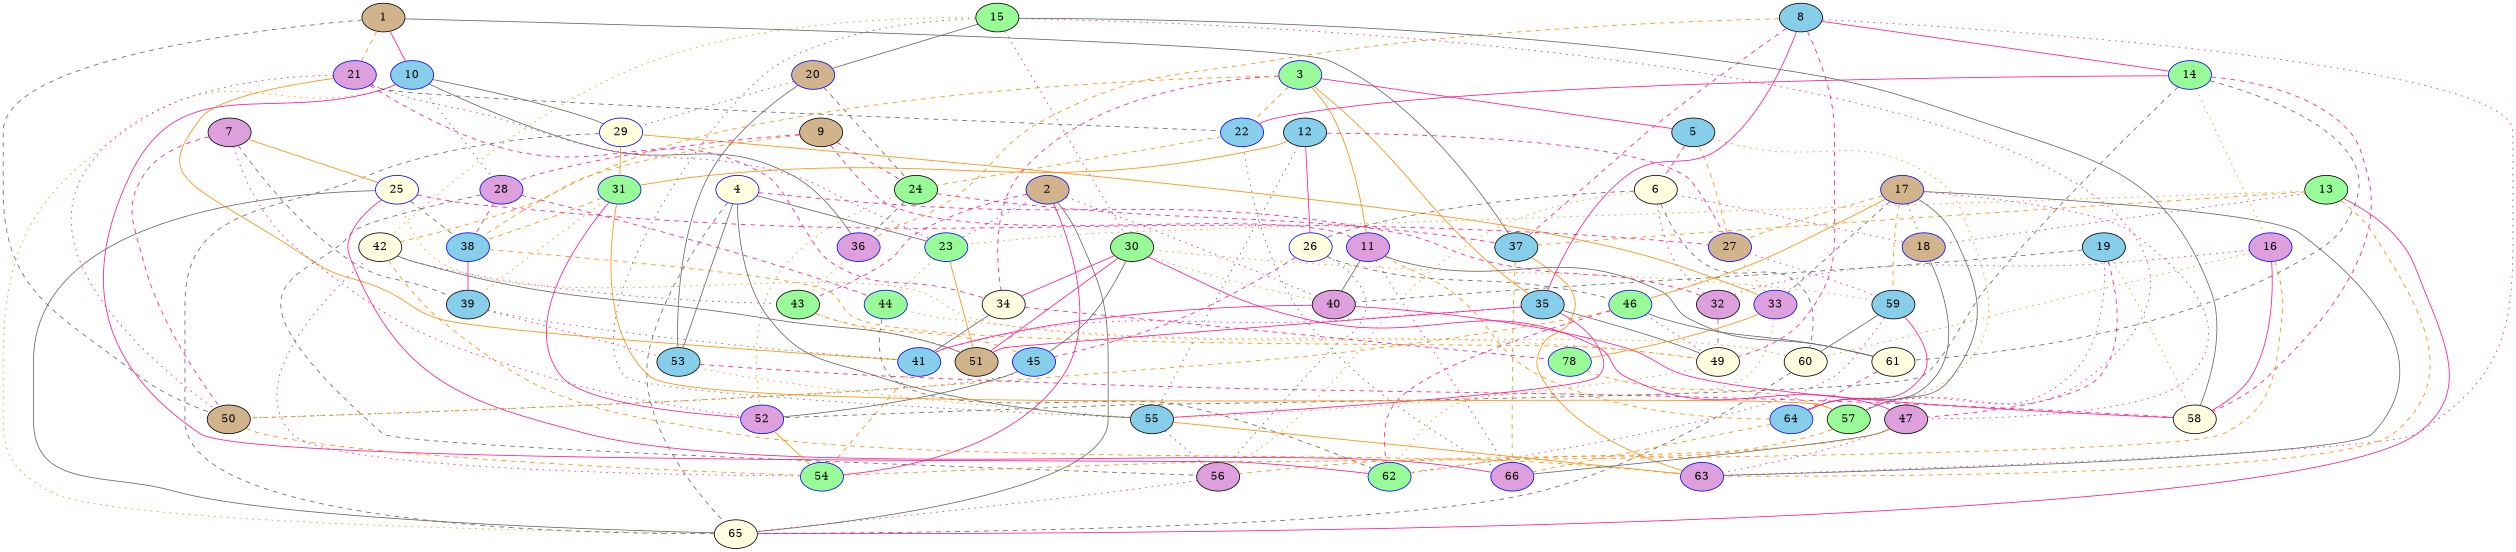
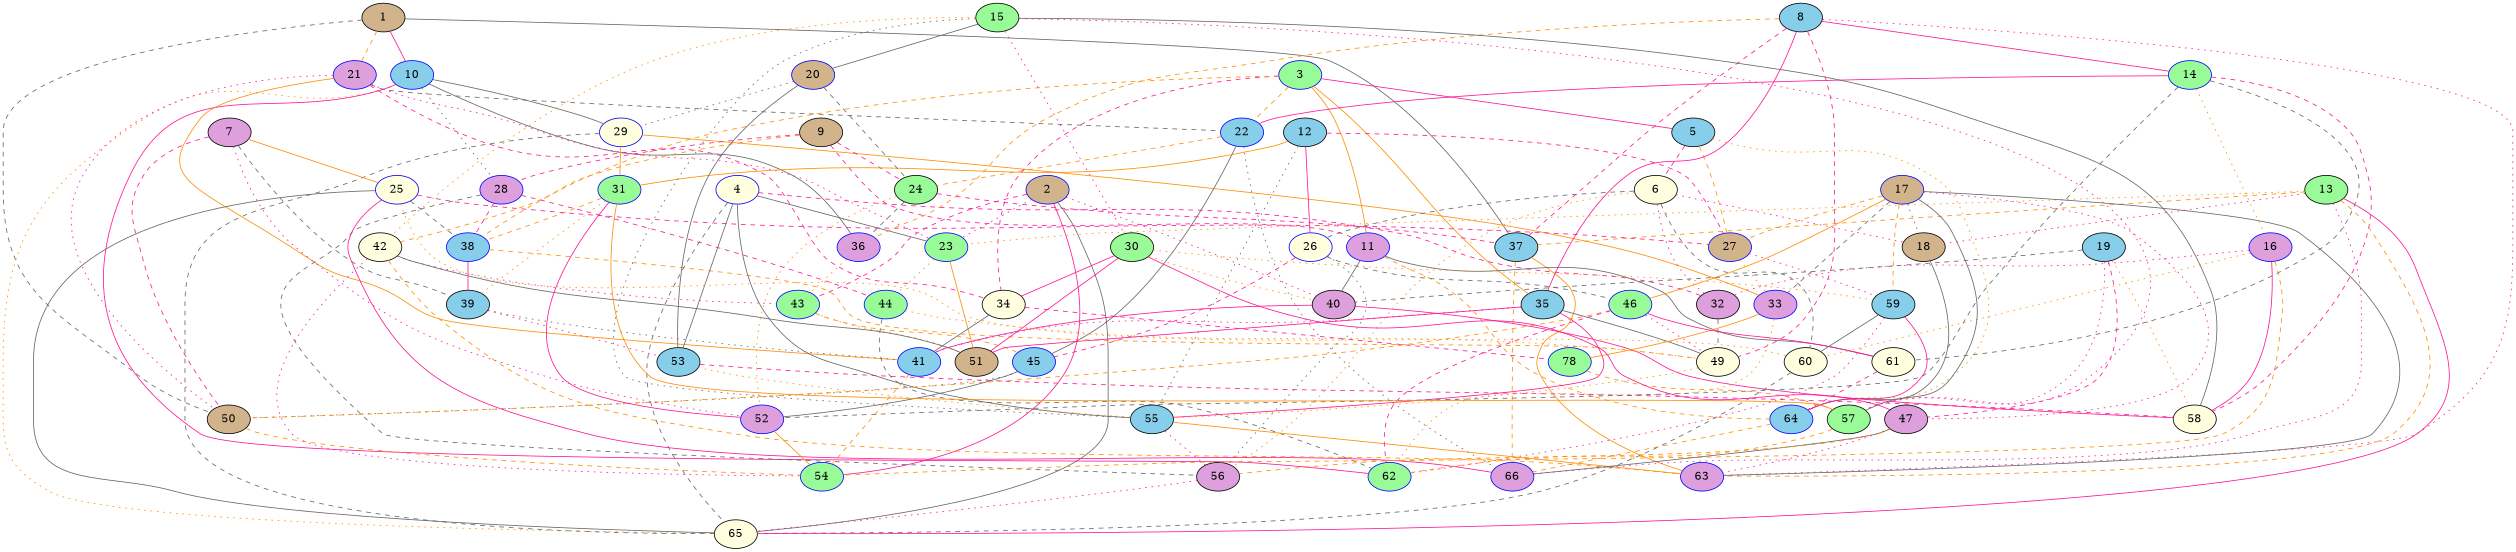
  graph {
    node [color=black fillcolor=skyblue style=filled]
    edge [color=deeppink style=dashed weight=1.0]
    1 [fillcolor=tan]
    10 [color=blue]
    21 [color=blue fillcolor=plum]
    37
    50 [fillcolor=tan]
    65 [fillcolor=lightyellow]
    36 [color=blue fillcolor=plum]
    28 [color=blue fillcolor=plum]
    29 [color=blue fillcolor=lightyellow]
    62 [color=blue fillcolor=palegreen]
    23 [color=blue fillcolor=palegreen]
    22 [color=blue]
    34 [fillcolor=lightyellow]
    41 [color=blue]
    63 [color=blue fillcolor=plum]
    66 [color=blue fillcolor=plum]
    54 [color=blue fillcolor=palegreen]
    2 [color=blue fillcolor=tan]
    40 [fillcolor=plum]
-   43 [fillcolor=palegreen]
+   43 [color=blue fillcolor=palegreen]
    44 [color=blue fillcolor=palegreen]
    51 [fillcolor=tan]
    58 [fillcolor=lightyellow]
    45 [color=blue]
    3 [color=blue fillcolor=palegreen]
    5
    11 [color=blue fillcolor=plum]
    35
    38 [color=blue]
    6 [fillcolor=lightyellow]
    27 [color=blue fillcolor=tan]
    64 [color=blue]
    61 [fillcolor=lightyellow]
    24 [fillcolor=palegreen]
    n35 [color=blue fillcolor=palegreen label=78]
    55
    49 [fillcolor=lightyellow]
    39
    4 [color=blue fillcolor=lightyellow]
    32 [fillcolor=plum]
    53
    56 [fillcolor=plum]
-   18 [color=blue fillcolor=tan]
+   18 [fillcolor=tan]
    26 [color=blue fillcolor=lightyellow]
    60 [fillcolor=lightyellow]
    33 [color=blue fillcolor=plum]
    59
    46 [color=blue fillcolor=palegreen]
    7 [fillcolor=plum]
    25 [color=blue fillcolor=lightyellow]
    52 [color=blue fillcolor=plum]
    8
    14 [color=blue fillcolor=palegreen]
    16 [color=blue fillcolor=plum]
    9 [fillcolor=tan]
    42 [fillcolor=lightyellow]
    31 [color=blue fillcolor=palegreen]
    12
    57 [fillcolor=palegreen]
    13 [fillcolor=palegreen]
    15 [fillcolor=palegreen]
    20 [color=blue fillcolor=tan]
    30 [fillcolor=palegreen]
    47 [fillcolor=plum]
    17 [color=blue fillcolor=tan]
    19
    1 -- 10 [style=solid]
    1 -- 21 [color=darkorange]
    1 -- 37 [color=gray40 style=solid]
    1 -- 50 [color=gray40]
    10 -- 65 [color=darkorange style=dotted]
    10 -- 36 [color=gray40 style=solid]
    10 -- 28 [color=gray40 style=dotted]
    10 -- 29 [color=gray40 style=solid]
    10 -- 62 [style=solid]
    21 -- 50 [style=dotted]
    21 -- 23 [style=dotted]
    21 -- 22 [color=gray40]
    21 -- 34
    21 -- 41 [color=darkorange style=solid]
    37 -- 63 [color=darkorange style=solid]
    37 -- 66 [color=darkorange]
    50 -- 54 [color=darkorange]
    36 -- 43 [color=darkorange style=dotted]
    28 -- 44
    28 -- 38
    28 -- 56 [color=gray40]
    29 -- 65 [color=gray40]
    29 -- 33 [color=darkorange style=solid weight=2.0]
    29 -- 31 [color=darkorange style=solid]
    23 -- 44 [color=darkorange style=dotted]
    23 -- 51 [color=darkorange style=solid]
    22 -- 66 [color=gray40 style=dotted]
-   30 -- 45 [color=gray40 style=solid]
+   22 -- 45 [color=gray40 style=solid]
    22 -- 24 [color=darkorange]
    34 -- 41 [color=gray40 style=solid]
    34 -- n35 [weight=2.0]
    41 -- 54 [color=darkorange]
    2 -- 65 [color=gray40 style=solid]
    2 -- 23 [style=dotted]
    2 -- 54 [style=solid]
    2 -- 40 [style=dotted]
    2 -- 43 [weight=2.0]
    40 -- 41 [style=solid]
    40 -- 58 [style=solid]
    43 -- 51 [color=darkorange style=dotted]
    43 -- 45 [color=darkorange]
    44 -- 62 [color=gray40]
    44 -- 49 [color=darkorange style=dotted]
    45 -- 50 [color=gray40 style=dotted]
    45 -- 52 [color=gray40 style=solid]
    3 -- 22 [color=darkorange]
    3 -- 34
    3 -- 5 [style=solid]
    3 -- 11 [color=darkorange style=solid]
    3 -- 35 [color=darkorange style=solid]
    3 -- 38 [color=darkorange]
    5 -- 6
    5 -- 27 [color=darkorange]
    5 -- 64 [color=darkorange style=dotted]
    11 -- 40 [color=gray40 style=solid]
    11 -- 64 [color=darkorange]
    11 -- 61 [color=gray40 style=solid]
    35 -- 41 [style=dotted]
    35 -- 51 [style=solid weight=2.0]
    35 -- 55 [style=solid]
    35 -- 49 [color=gray40 style=solid weight=2.0]
    38 -- 49 [color=darkorange]
    38 -- 39 [style=solid]
    6 -- 32 [style=dotted]
    6 -- 56 [color=darkorange style=dotted]
    6 -- 18 [style=dotted]
    6 -- 26 [color=gray40]
    6 -- 60 [color=gray40]
    27 -- 33 [color=darkorange style=dotted]
    27 -- 59 [style=dotted]
    64 -- 66 [color=darkorange]
    61 -- 64
    24 -- 37
    24 -- 36 [color=gray40]
    24 -- 52 [color=darkorange style=dotted]
    n35 -- 57 [color=darkorange]
    55 -- 63 [color=darkorange style=solid weight=2.0]
    55 -- 56 [style=dotted]
    49 -- 55 [color=darkorange style=dotted]
    39 -- 41 [color=gray40 style=dotted]
    39 -- 53 [style=dotted weight=2.0]
    4 -- 65 [color=gray40]
    4 -- 23 [color=gray40 style=solid]
    4 -- 55 [color=gray40 style=solid weight=2.0]
    4 -- 32
    4 -- 53 [color=gray40 style=solid]
    32 -- 49 [color=gray40]
    53 -- 58
    53 -- 55 [color=darkorange style=dotted]
    56 -- 65 [style=dotted]
    18 -- 64 [color=gray40 style=solid]
    26 -- 45 [weight=2.0]
    26 -- 56 [color=gray40 style=dotted]
    26 -- 46 [color=gray40]
    60 -- 65 [color=gray40]
    33 -- 62 [color=darkorange style=dotted]
    33 -- n35 [color=darkorange style=solid]
    59 -- 62 [style=dotted]
    59 -- 64 [style=solid]
    59 -- 60 [color=gray40 style=solid]
    46 -- 50 [color=darkorange]
    46 -- 62
-   46 -- 61 [color=gray40 style=solid]
+   46 -- 61 [style=solid]
    46 -- 49 [style=dotted]
    7 -- 50
    7 -- 39 [color=gray40]
    7 -- 25 [color=darkorange style=solid]
    7 -- 52 [style=dotted]
    25 -- 65 [color=gray40 style=solid]
    25 -- 66 [style=solid]
    25 -- 38 [color=gray40]
    25 -- 27
    25 -- 60 [color=darkorange style=dotted]
    52 -- 54 [color=darkorange style=solid]
    8 -- 37
    8 -- 36 [color=darkorange]
    8 -- 63 [style=dotted]
    8 -- 35 [style=solid]
    8 -- 49
    8 -- 14 [style=solid]
    14 -- 22 [style=solid]
    14 -- 58
    14 -- 61 [color=gray40]
    14 -- 52 [color=gray40]
    14 -- 16 [color=darkorange style=dotted]
    16 -- 54 [color=darkorange]
    16 -- 58 [style=solid]
    16 -- 32 [style=dotted]
    16 -- 60 [color=darkorange style=dotted weight=2.0]
    9 -- 28 [weight=2.0]
    9 -- 11 [weight=2.0]
    9 -- 24
    9 -- 42 [color=darkorange]
    42 -- 63 [color=darkorange]
    42 -- 54 [style=dotted]
    42 -- 43 [style=dotted]
    42 -- 51 [color=gray40 style=solid]
    31 -- 38 [color=darkorange]
    31 -- 39 [color=darkorange style=dotted]
    31 -- 52 [style=solid]
    31 -- 57 [color=darkorange style=solid]
    12 -- 27
    12 -- 55 [color=gray40 style=dotted]
    12 -- 26 [style=solid]
    12 -- 31 [color=darkorange style=solid]
    57 -- 62 [color=darkorange]
    13 -- 37 [color=darkorange]
    13 -- 65 [style=solid]
    13 -- 23 [color=darkorange style=dotted]
    13 -- 63 [color=darkorange]
-   11 -- 66 [style=dotted]
+   13 -- 66 [style=dotted]
    13 -- 18 [style=dotted]
    15 -- 58 [color=gray40 style=solid]
    15 -- 55 [color=gray40 style=dotted]
    15 -- 42 [color=darkorange style=dotted]
    15 -- 57 [style=dotted]
    15 -- 20 [color=gray40 style=solid]
    15 -- 30 [style=dotted]
    20 -- 29 [color=gray40 style=dotted]
    20 -- 24 [color=gray40]
    20 -- 53 [color=gray40 style=solid]
    30 -- 34 [style=solid]
    30 -- 40 [color=darkorange style=dotted]
    30 -- 51 [style=solid]
    30 -- 59 [color=darkorange style=dotted]
    30 -- 47 [style=solid]
    47 -- 63 [style=dotted]
    47 -- 66 [color=gray40 style=solid]
    47 -- 56 [color=darkorange]
    17 -- 63 [color=gray40 style=solid]
    17 -- 27 [color=darkorange]
    17 -- 18 [color=gray40 style=dotted]
    17 -- 33 [color=gray40]
    17 -- 59 [color=darkorange]
    17 -- 46 [color=darkorange style=solid]
    17 -- 57 [color=gray40 style=solid]
    17 -- 47 [style=dotted]
    19 -- 40 [color=gray40]
    19 -- 58 [color=darkorange style=dotted]
    19 -- 57 [style=dotted]
    19 -- 47
  }
